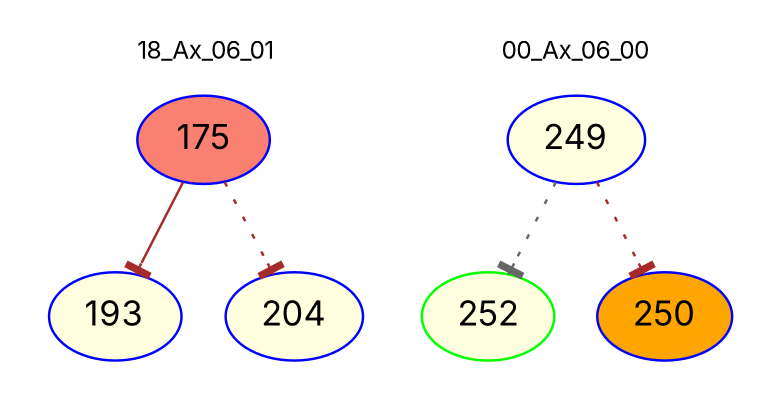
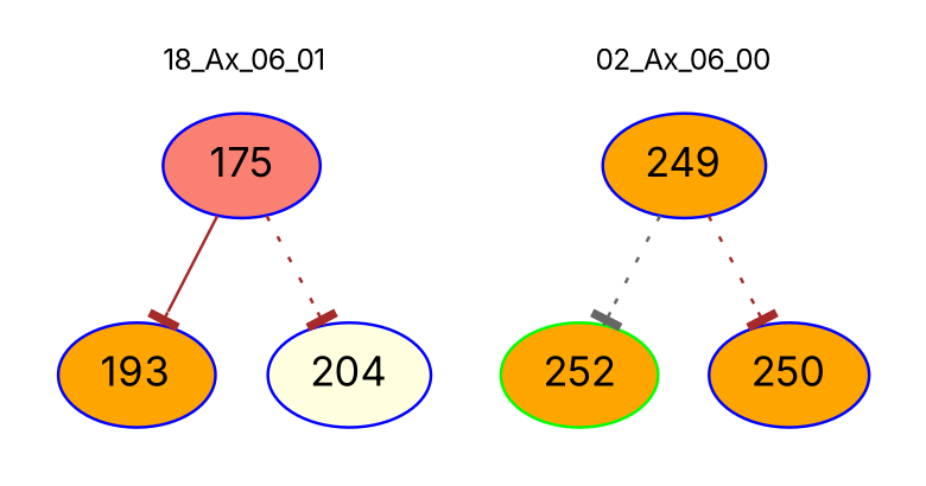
  digraph {
    fontname=Inter
    node [color=blue fillcolor=orange fontname=Inter style=filled]
    edge [arrowhead=tee color=brown fontname=Inter style=dotted]
    n1 [fillcolor=salmon label=175]
-   n2 [fillcolor=lightyellow label=193]
+   n2 [label=193]
    n3 [fillcolor=lightyellow label=204]
-   n4 [fillcolor=lightyellow label=249]
-   n5 [color=green fillcolor=lightyellow label=252]
+   n4 [label=249]
+   n5 [color=green label=252]
    n6 [label=250]
    subgraph cluster_1 {
      color=white
      fontsize=10
      label="18_Ax_06_01"
      n1
      n2
      n3
    }
    subgraph cluster_2 {
      color=white
      fontsize=10
-     label="00_Ax_06_00"
+     label="02_Ax_06_00"
      n4
      n5
      n6
    }
    n1 -> n2 [style=solid]
    n1 -> n3
    n4 -> n5 [color=gray40]
    n4 -> n6
  }
